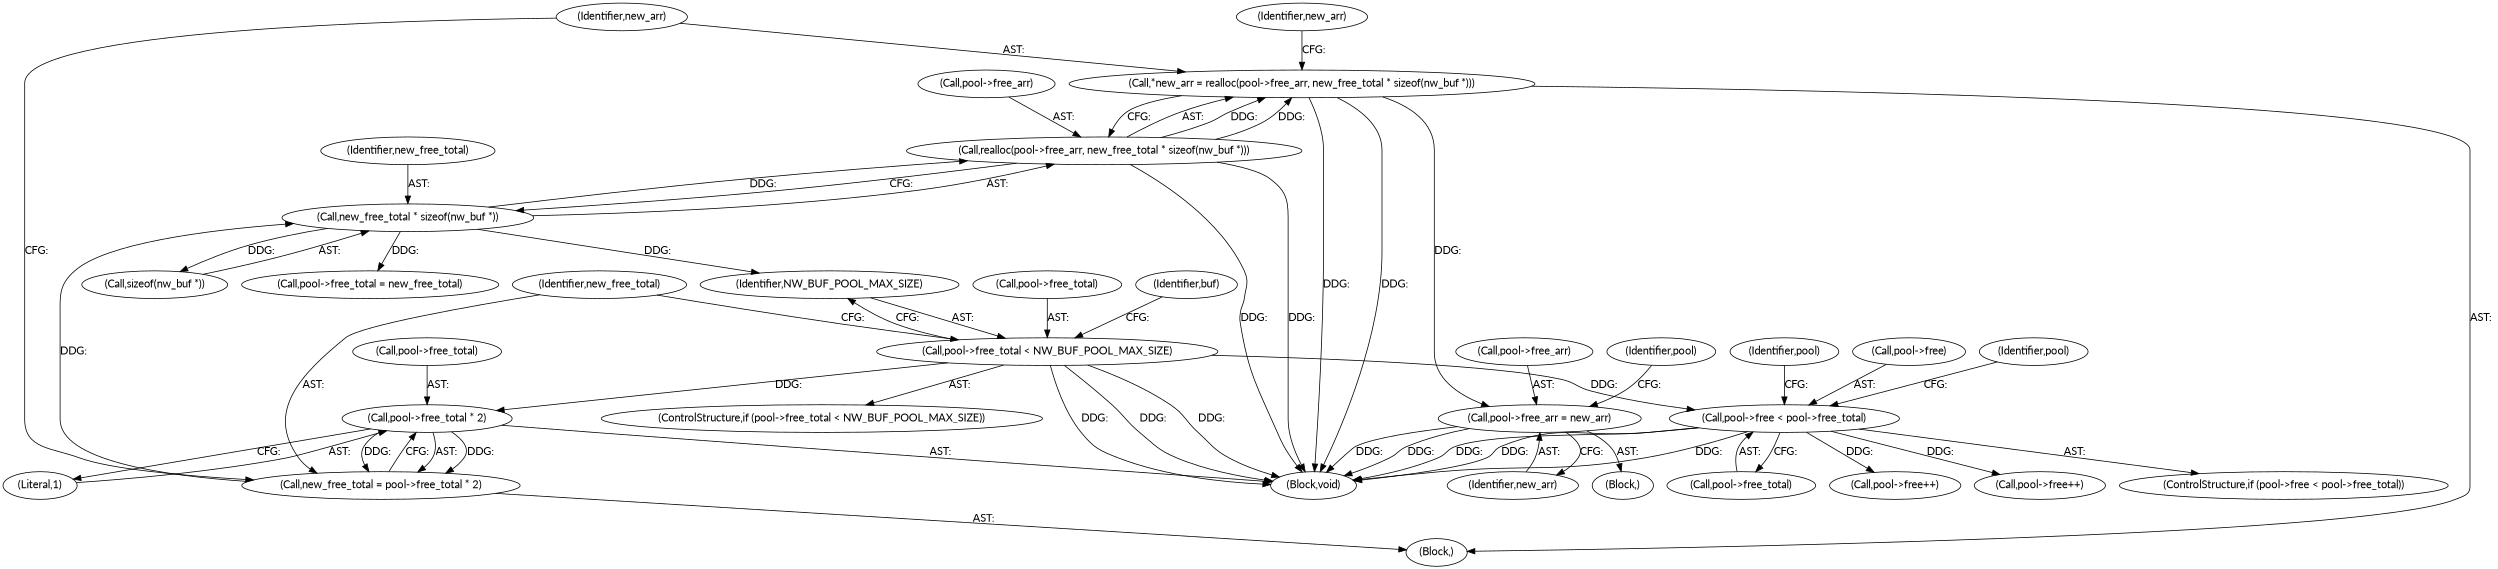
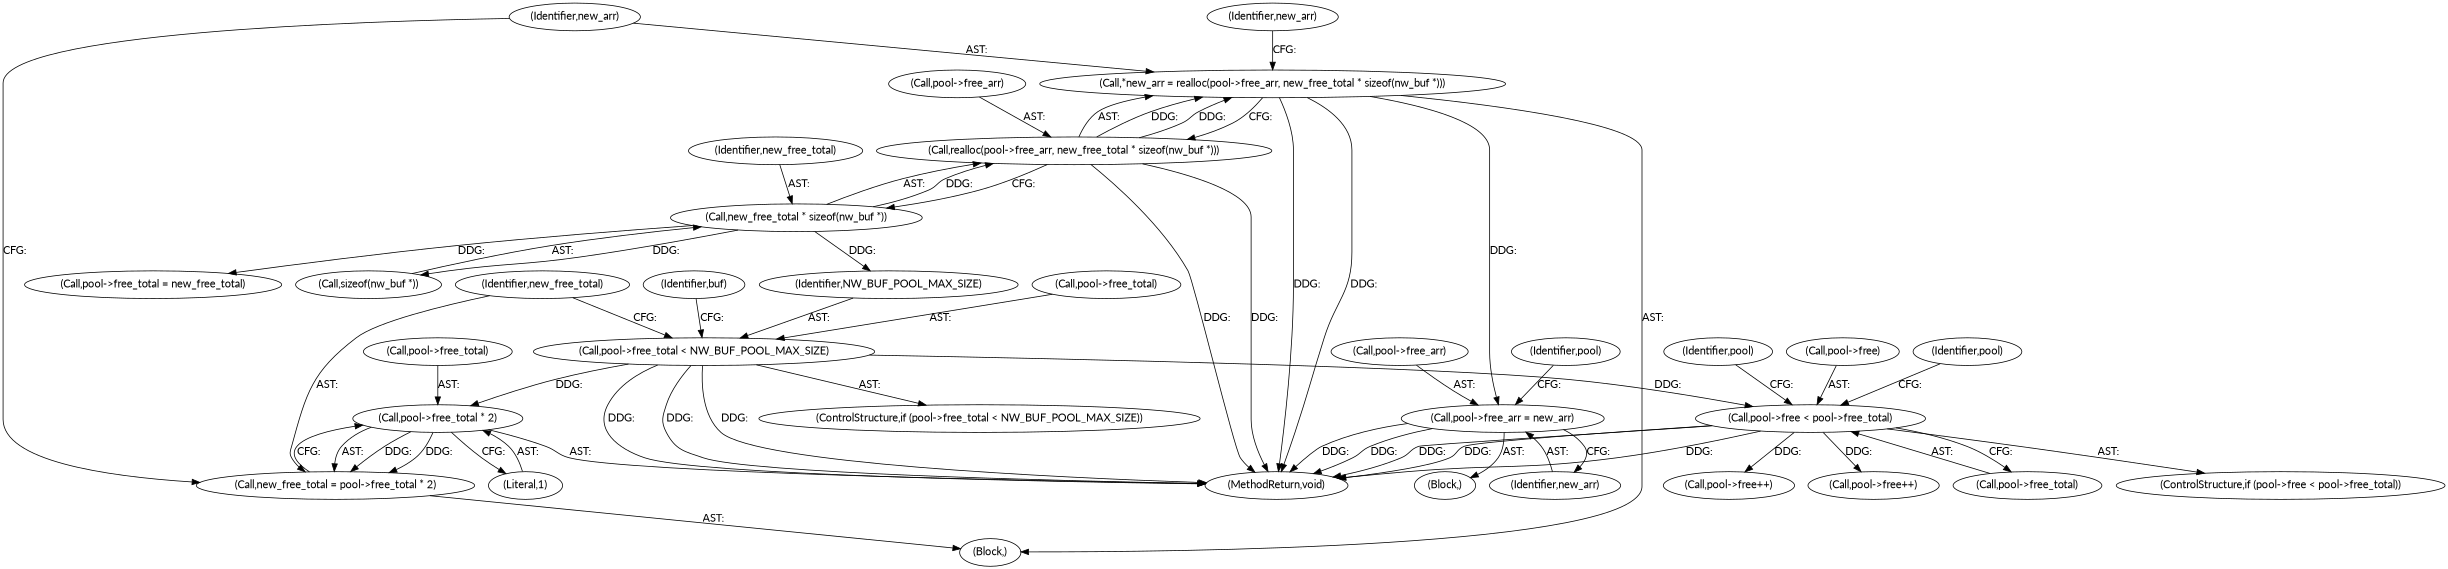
  digraph {
    fontname=Lato
    node [fontname=Lato]
    edge [fontname=Lato]
    n1 [label="(Call,*new_arr = realloc(pool->free_arr, new_free_total * sizeof(nw_buf *)))"]
    n2 [label="(Call,realloc(pool->free_arr, new_free_total * sizeof(nw_buf *)))"]
    n3 [label="(Call,pool->free_arr = new_arr)"]
    n4 [label="(Block,)"]
-   n5 [label="(Block,void)"]
+   n5 [label="(MethodReturn,void)"]
    n6 [label="(Call,new_free_total * sizeof(nw_buf *))"]
    n7 [label="(Identifier,new_arr)"]
    n8 [label="(Block,)"]
    n9 [label="(Call,sizeof(nw_buf *))"]
    n10 [label="(Call,pool->free_total = new_free_total)"]
    n11 [label="(Identifier,NW_BUF_POOL_MAX_SIZE)"]
    n12 [label="(Call,new_free_total = pool->free_total * 2)"]
    n13 [label="(Call,pool->free_total * 2)"]
    n14 [label="(Literal,1)"]
    n15 [label="(Call,pool->free_total < NW_BUF_POOL_MAX_SIZE)"]
    n16 [label="(ControlStructure,if (pool->free_total < NW_BUF_POOL_MAX_SIZE))"]
    n17 [label="(Call,pool->free < pool->free_total)"]
    n18 [label="(ControlStructure,if (pool->free < pool->free_total))"]
    n19 [label="(Call,pool->free_total)"]
    n20 [label="(Call,pool->free++)"]
    n21 [label="(Call,pool->free++)"]
    n22 [label="(Identifier,pool)"]
    n23 [label="(Call,pool->free_total)"]
    n24 [label="(Identifier,new_arr)"]
    n25 [label="(Call,pool->free_arr)"]
    n26 [label="(Identifier,buf)"]
    n27 [label="(Identifier,new_arr)"]
    n28 [label="(Call,pool->free_total)"]
    n29 [label="(Identifier,new_free_total)"]
    n30 [label="(Identifier,new_free_total)"]
    n31 [label="(Call,pool->free_arr)"]
    n32 [label="(Identifier,pool)"]
    n33 [label="(Call,pool->free)"]
    n34 [label="(Identifier,pool)"]
    n1 -> n2 [label="CFG: "]
    n1 -> n3 [label="DDG: "]
    n1 -> n4 [label="AST: "]
    n1 -> n5 [label="DDG: "]
    n1 -> n5 [label="DDG: "]
    n2 -> n1 [label="AST: "]
    n2 -> n1 [label="DDG: "]
    n2 -> n1 [label="DDG: "]
    n2 -> n5 [label="DDG: "]
    n2 -> n5 [label="DDG: "]
    n2 -> n6 [label="CFG: "]
    n3 -> n5 [label="DDG: "]
    n3 -> n5 [label="DDG: "]
    n3 -> n7 [label="CFG: "]
    n3 -> n8 [label="AST: "]
    n6 -> n2 [label="AST: "]
    n6 -> n2 [label="DDG: "]
    n6 -> n9 [label="DDG: "]
    n6 -> n10 [label="DDG: "]
    n6 -> n11 [label="DDG: "]
    n7 -> n3 [label="AST: "]
    n9 -> n6 [label="AST: "]
    n11 -> n15 [label="AST: "]
    n12 -> n4 [label="AST: "]
-   n12 -> n6 [label="DDG: "]
    n12 -> n13 [label="CFG: "]
    n13 -> n5 [label="AST: "]
    n13 -> n12 [label="AST: "]
    n13 -> n12 [label="DDG: "]
    n13 -> n12 [label="DDG: "]
    n13 -> n14 [label="CFG: "]
    n14 -> n13 [label="AST: "]
    n15 -> n5 [label="DDG: "]
    n15 -> n5 [label="DDG: "]
    n15 -> n5 [label="DDG: "]
-   n15 -> n11 [label="CFG: "]
    n15 -> n13 [label="DDG: "]
    n15 -> n16 [label="AST: "]
    n15 -> n17 [label="DDG: "]
    n17 -> n5 [label="DDG: "]
    n17 -> n5 [label="DDG: "]
    n17 -> n5 [label="DDG: "]
    n17 -> n18 [label="AST: "]
    n17 -> n19 [label="CFG: "]
    n17 -> n20 [label="DDG: "]
    n17 -> n21 [label="DDG: "]
    n19 -> n17 [label="AST: "]
    n22 -> n3 [label="CFG: "]
    n23 -> n15 [label="AST: "]
    n24 -> n1 [label="CFG: "]
    n25 -> n2 [label="AST: "]
    n26 -> n15 [label="CFG: "]
    n27 -> n1 [label="AST: "]
    n27 -> n12 [label="CFG: "]
    n28 -> n13 [label="AST: "]
    n29 -> n6 [label="AST: "]
    n30 -> n12 [label="AST: "]
    n30 -> n15 [label="CFG: "]
    n31 -> n3 [label="AST: "]
    n32 -> n17 [label="CFG: "]
    n33 -> n17 [label="AST: "]
    n34 -> n17 [label="CFG: "]
  }
